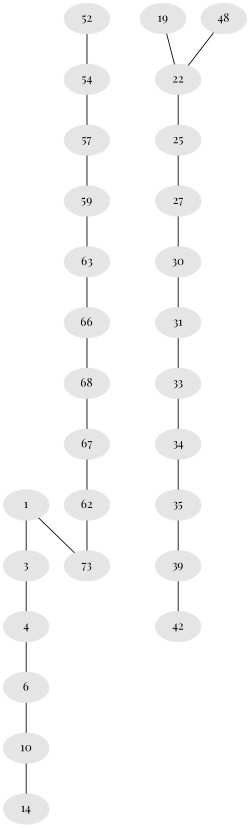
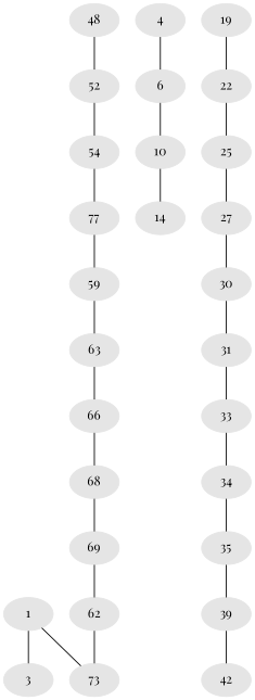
  graph {
    fontname="Playfair Display"
    node [color=gray90 fontname="Playfair Display" style=filled]
    edge [fontname="Playfair Display"]
    1 [super="+2"]
    3
    n3 [label=73 super="+75"]
    4 [super="+5"]
    6 [super="+7"]
    10 [super="+11"]
    14 [super="+15"]
    19 [super="+20"]
    22 [super="+23"]
    25 [super="+26"]
    27 [super="+28"]
    30
    31 [super="+32"]
    33
    34
    35 [super="+36"]
    39 [super="+40"]
    42 [super="+43"]
    48 [super="+49"]
    52 [super="+53"]
    54 [super="+55"]
-   57 [super="+58"]
+   57 [super="+58" label=77]
    59 [super="+60"]
    63 [super="+64"]
    66 [super="+67"]
    68
-   69 [super="+70" label=67]
+   69 [super="+70"]
    n28 [label=62 super="+73"]
    1 -- 3
    1 -- n3
-   3 -- 4
    4 -- 6
    6 -- 10
    10 -- 14
    19 -- 22
    22 -- 25
    25 -- 27
    27 -- 30
    30 -- 31
    31 -- 33
    33 -- 34
    34 -- 35
    35 -- 39
    39 -- 42
-   48 -- 22
+   48 -- 52
    52 -- 54
    54 -- 57
    57 -- 59
    59 -- 63
    63 -- 66
    66 -- 68
    68 -- 69
    69 -- n28
    n28 -- n3
  }
